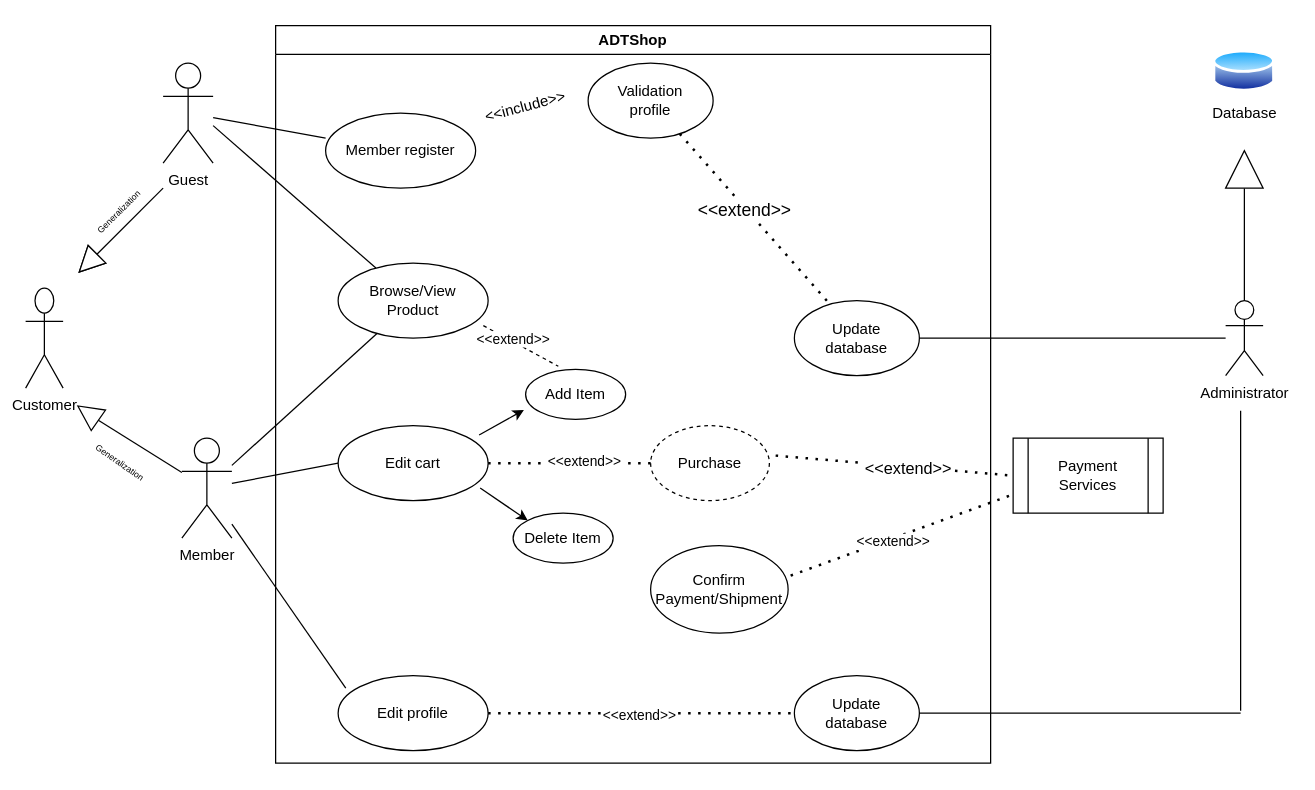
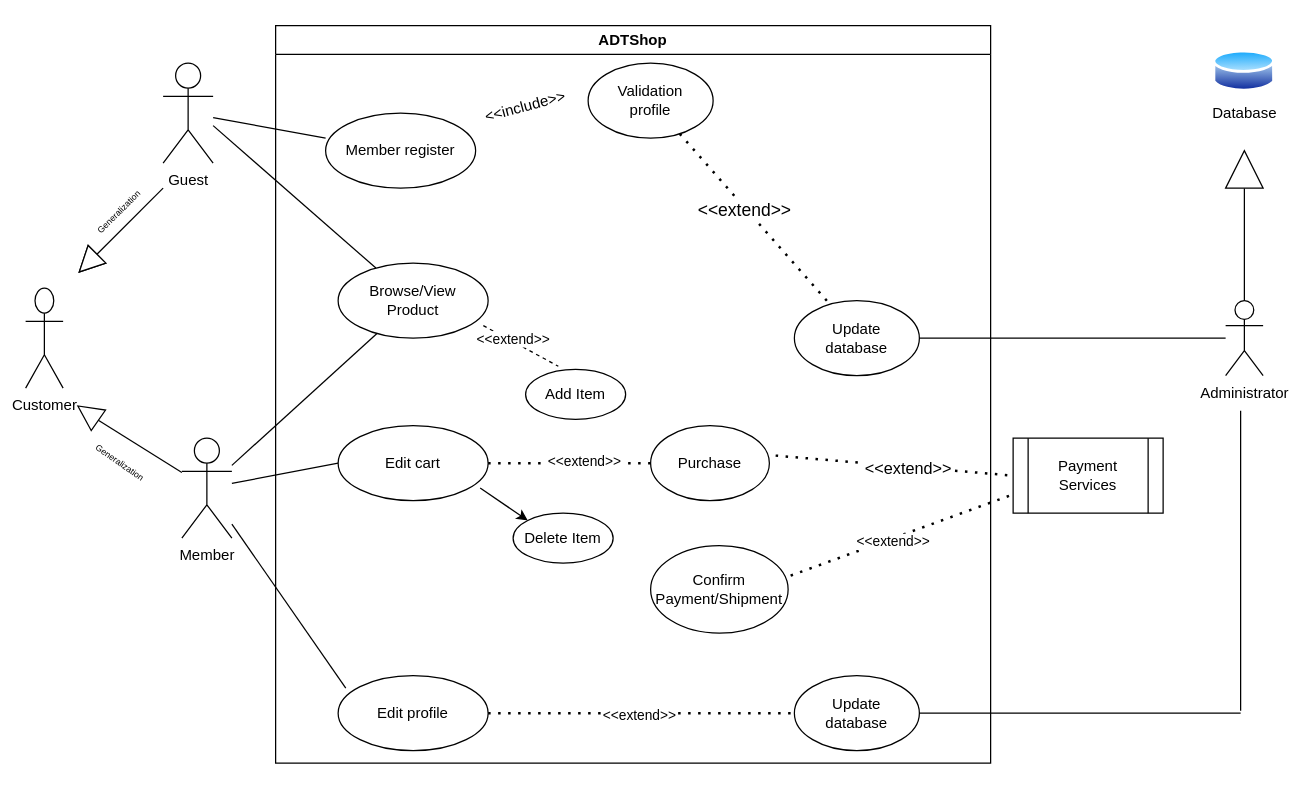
  <mxCell id="0" />
  <mxCell id="1" parent="0" />
  <mxCell id="2" value="Customer" style="shape=umlActor;verticalLabelPosition=bottom;verticalAlign=top;html=1;outlineConnect=0;" vertex="1" parent="1"><mxGeometry x="20" y="230" width="30" height="80" as="geometry" /></mxCell>
  <mxCell id="3" value="Guest" style="shape=umlActor;verticalLabelPosition=bottom;verticalAlign=top;html=1;outlineConnect=0;" vertex="1" parent="1"><mxGeometry x="130" y="50" width="40" height="80" as="geometry" /></mxCell>
  <mxCell id="4" value="Member" style="shape=umlActor;verticalLabelPosition=bottom;verticalAlign=top;html=1;outlineConnect=0;" vertex="1" parent="1"><mxGeometry x="145" y="350" width="40" height="80" as="geometry" /></mxCell>
  <mxCell id="5" value="" style="endArrow=none;html=1;rounded=0;" edge="1" parent="1" source="6"><mxGeometry width="50" height="50" relative="1" as="geometry"><mxPoint y="200" as="sourcePoint" x="80" /><mxPoint x="130" y="150" as="targetPoint" /></mxGeometry></mxCell>
  <mxCell id="6" value="" style="triangle;whiteSpace=wrap;html=1;rotation=-225;" vertex="1" parent="1"><mxGeometry x="60" y="200" width="20" height="20" as="geometry" /></mxCell>
  <mxCell id="7" value="" style="triangle;whiteSpace=wrap;html=1;rotation=-225;" vertex="1" parent="1"><mxGeometry x="60" y="200" width="20" height="20" as="geometry" /></mxCell>
  <mxCell id="8" value="" style="triangle;whiteSpace=wrap;html=1;rotation=-145;" vertex="1" parent="1"><mxGeometry x="60" y="320" width="20" height="20" as="geometry" /></mxCell>
  <mxCell id="9" value="" style="endArrow=none;html=1;rounded=0;exitX=0;exitY=0.5;exitDx=0;exitDy=0;" edge="1" parent="1" source="8" target="4"><mxGeometry width="50" height="50" relative="1" as="geometry"><mxPoint x="100" y="350" as="sourcePoint" /><mxPoint x="160" y="320" as="targetPoint" /></mxGeometry></mxCell>
  <mxCell id="10" value="Generalization" style="text;html=1;align=center;verticalAlign=middle;resizable=0;points=[];autosize=1;strokeColor=none;fillColor=none;rotation=35;fontSize=7;" vertex="1" parent="1"><mxGeometry x="60" y="360" width="70" height="20" as="geometry" /></mxCell>
  <mxCell id="11" value="Generalization" style="text;html=1;align=center;verticalAlign=middle;resizable=0;points=[];autosize=1;strokeColor=none;fillColor=none;rotation=-45;fontSize=7;" vertex="1" parent="1"><mxGeometry x="60" y="160" width="70" height="20" as="geometry" /></mxCell>
  <mxCell id="12" value="ADTShop" style="swimlane;whiteSpace=wrap;html=1;" vertex="1" parent="1"><mxGeometry x="220" y="20" width="572" height="590" as="geometry" /></mxCell>
  <mxCell id="13" value="Browse/View&lt;br&gt;Product" style="ellipse;whiteSpace=wrap;html=1;" vertex="1" parent="12"><mxGeometry x="50" y="190" width="120" height="60" as="geometry" /></mxCell>
  <mxCell id="14" value="Member register" style="ellipse;whiteSpace=wrap;html=1;" vertex="1" parent="12"><mxGeometry x="40" y="70" width="120" height="60" as="geometry" /></mxCell>
  <mxCell id="15" value="Validation&lt;br&gt;profile" style="ellipse;whiteSpace=wrap;html=1;" vertex="1" parent="12"><mxGeometry x="250" y="30" width="100" height="60" as="geometry" /></mxCell>
  <mxCell id="16" value="&amp;lt;&amp;lt;include&amp;gt;&amp;gt;" style="text;html=1;strokeColor=none;fillColor=none;align=center;verticalAlign=middle;whiteSpace=wrap;rounded=0;rotation=-15;" vertex="1" parent="12"><mxGeometry x="170" y="50" width="60" height="30" as="geometry" /></mxCell>
  <mxCell id="17" value="Update&lt;br&gt;database" style="ellipse;whiteSpace=wrap;html=1;" vertex="1" parent="12"><mxGeometry x="415" y="220" width="100" height="60" as="geometry" /></mxCell>
  <mxCell id="18" value="Edit profile" style="ellipse;whiteSpace=wrap;html=1;" vertex="1" parent="12"><mxGeometry x="50" y="520" width="120" height="60" as="geometry" /></mxCell>
  <mxCell id="19" value="Edit cart" style="ellipse;whiteSpace=wrap;html=1;" vertex="1" parent="12"><mxGeometry x="50" y="320" width="120" height="60" as="geometry" /></mxCell>
  <mxCell id="20" value="Add Item" style="ellipse;whiteSpace=wrap;html=1;" vertex="1" parent="12"><mxGeometry x="200" y="275" width="80" height="40" as="geometry" /></mxCell>
  <mxCell id="21" value="Delete Item" style="ellipse;whiteSpace=wrap;html=1;" vertex="1" parent="12"><mxGeometry x="190" y="390" width="80" height="40" as="geometry" /></mxCell>
- <mxCell id="22" value="" style="endArrow=classic;html=1;rounded=0;entryX=-0.017;entryY=0.813;entryDx=0;entryDy=0;exitX=0.94;exitY=0.125;exitDx=0;exitDy=0;entryPerimeter=0;exitPerimeter=0;" edge="1" parent="12" source="19" target="20"><mxGeometry width="50" height="50" relative="1" as="geometry"><mxPoint x="350" y="290" as="sourcePoint" /><mxPoint x="400" y="240" as="targetPoint" /></mxGeometry></mxCell>
  <mxCell id="23" value="" style="endArrow=classic;html=1;rounded=0;entryX=0;entryY=0;entryDx=0;entryDy=0;exitX=0.947;exitY=0.833;exitDx=0;exitDy=0;exitPerimeter=0;" edge="1" parent="12" source="19" target="21"><mxGeometry width="50" height="50" relative="1" as="geometry"><mxPoint x="350" y="290" as="sourcePoint" /><mxPoint x="170" y="400" as="targetPoint" /></mxGeometry></mxCell>
- <mxCell id="24" value="Purchase" style="ellipse;whiteSpace=wrap;html=1;dashed=1;" vertex="1" parent="12"><mxGeometry x="300" y="320" width="95" height="60" as="geometry" /></mxCell>
+ <mxCell id="24" value="Purchase" style="ellipse;whiteSpace=wrap;html=1;" vertex="1" parent="12"><mxGeometry x="300" y="320" width="95" height="60" as="geometry" /></mxCell>
  <mxCell id="25" value="" style="endArrow=none;dashed=1;html=1;rounded=0;entryX=0.327;entryY=-0.062;entryDx=0;entryDy=0;entryPerimeter=0;exitX=0.968;exitY=0.833;exitDx=0;exitDy=0;exitPerimeter=0;" edge="1" parent="12" source="13" target="20"><mxGeometry width="50" height="50" relative="1" as="geometry"><mxPoint x="173" y="220" as="sourcePoint" /><mxPoint x="260" y="79" as="targetPoint" /></mxGeometry></mxCell>
  <mxCell id="26" value="&amp;lt;&amp;lt;extend&amp;gt;&amp;gt;" style="edgeLabel;html=1;align=center;verticalAlign=middle;resizable=0;points=[];" vertex="1" connectable="0" parent="25"><mxGeometry x="-0.27" y="2" relative="1" as="geometry"><mxPoint as="offset" /></mxGeometry></mxCell>
  <mxCell id="27" value="" style="endArrow=none;dashed=1;html=1;dashPattern=1 3;strokeWidth=2;rounded=0;exitX=1;exitY=0.5;exitDx=0;exitDy=0;entryX=0;entryY=0.5;entryDx=0;entryDy=0;" edge="1" parent="12" source="19" target="24"><mxGeometry width="50" height="50" relative="1" as="geometry"><mxPoint x="350" y="290" as="sourcePoint" /><mxPoint x="400" y="240" as="targetPoint" /></mxGeometry></mxCell>
  <mxCell id="28" value="&amp;lt;&amp;lt;extend&amp;gt;&amp;gt;" style="edgeLabel;html=1;align=center;verticalAlign=middle;resizable=0;points=[];" vertex="1" connectable="0" parent="27"><mxGeometry x="0.172" y="2" relative="1" as="geometry"><mxPoint as="offset" /></mxGeometry></mxCell>
  <mxCell id="29" value="Confirm&lt;br&gt;Payment/Shipment" style="ellipse;whiteSpace=wrap;html=1;" vertex="1" parent="12"><mxGeometry x="300" y="416" width="110" height="70" as="geometry" /></mxCell>
  <mxCell id="30" value="" style="endArrow=none;dashed=1;html=1;dashPattern=1 3;strokeWidth=2;rounded=0;entryX=0;entryY=0.5;entryDx=0;entryDy=0;" edge="1" parent="12" target="48"><mxGeometry width="50" height="50" relative="1" as="geometry"><mxPoint x="400" y="344" as="sourcePoint" /><mxPoint x="580" y="332" as="targetPoint" /></mxGeometry></mxCell>
  <mxCell id="31" value="&lt;font style=&quot;font-size: 13px;&quot;&gt;&amp;lt;&amp;lt;extend&amp;gt;&amp;gt;&lt;/font&gt;" style="edgeLabel;html=1;align=center;verticalAlign=middle;resizable=0;points=[];" vertex="1" connectable="0" parent="30"><mxGeometry x="0.111" y="-1" relative="1" as="geometry"><mxPoint as="offset" /></mxGeometry></mxCell>
  <mxCell id="32" value="" style="endArrow=none;dashed=1;html=1;dashPattern=1 3;strokeWidth=2;rounded=0;entryX=0.295;entryY=0.069;entryDx=0;entryDy=0;entryPerimeter=0;" edge="1" parent="12" source="15" target="17"><mxGeometry width="50" height="50" relative="1" as="geometry"><mxPoint x="350" y="290" as="sourcePoint" /><mxPoint x="400" y="240" as="targetPoint" /></mxGeometry></mxCell>
  <mxCell id="33" value="&lt;font style=&quot;font-size: 14px;&quot;&gt;&amp;lt;&amp;lt;extend&amp;gt;&amp;gt;&lt;/font&gt;" style="edgeLabel;html=1;align=center;verticalAlign=middle;resizable=0;points=[];" vertex="1" connectable="0" parent="32"><mxGeometry x="-0.122" y="-2" relative="1" as="geometry"><mxPoint as="offset" /></mxGeometry></mxCell>
  <mxCell id="34" value="Update&lt;br&gt;database" style="ellipse;whiteSpace=wrap;html=1;" vertex="1" parent="12"><mxGeometry x="415" y="520" width="100" height="60" as="geometry" /></mxCell>
  <mxCell id="35" value="" style="endArrow=none;dashed=1;html=1;dashPattern=1 3;strokeWidth=2;rounded=0;exitX=1;exitY=0.5;exitDx=0;exitDy=0;entryX=0;entryY=0.5;entryDx=0;entryDy=0;" edge="1" parent="12" source="18" target="34"><mxGeometry width="50" height="50" relative="1" as="geometry"><mxPoint x="350" y="540" as="sourcePoint" /><mxPoint x="470" y="550" as="targetPoint" /></mxGeometry></mxCell>
  <mxCell id="36" value="&amp;lt;&amp;lt;extend&amp;gt;&amp;gt;" style="edgeLabel;html=1;align=center;verticalAlign=middle;resizable=0;points=[];" vertex="1" connectable="0" parent="35"><mxGeometry x="-0.021" y="-1" relative="1" as="geometry"><mxPoint as="offset" /></mxGeometry></mxCell>
  <mxCell id="37" value="Administrator" style="shape=umlActor;verticalLabelPosition=bottom;verticalAlign=top;html=1;outlineConnect=0;" vertex="1" parent="1"><mxGeometry x="980" y="240" width="30" height="60" as="geometry" /></mxCell>
  <mxCell id="38" value="" style="endArrow=none;html=1;rounded=0;entryX=0;entryY=0.333;entryDx=0;entryDy=0;entryPerimeter=0;" edge="1" parent="1" source="3" target="14"><mxGeometry width="50" height="50" relative="1" as="geometry"><mxPoint x="260" y="120" as="sourcePoint" /><mxPoint x="310" y="70" as="targetPoint" /></mxGeometry></mxCell>
  <mxCell id="39" value="" style="endArrow=none;html=1;rounded=0;" edge="1" parent="1" target="13"><mxGeometry width="50" height="50" relative="1" as="geometry"><mxPoint x="170" y="100" as="sourcePoint" /><mxPoint x="280" y="110" as="targetPoint" /></mxGeometry></mxCell>
  <mxCell id="40" value="" style="endArrow=none;html=1;rounded=0;" edge="1" parent="1" source="4" target="13"><mxGeometry width="50" height="50" relative="1" as="geometry"><mxPoint x="260" y="390" as="sourcePoint" /><mxPoint x="310" y="340" as="targetPoint" /></mxGeometry></mxCell>
  <mxCell id="41" value="" style="endArrow=none;html=1;rounded=0;exitX=1;exitY=0.5;exitDx=0;exitDy=0;" edge="1" parent="1" source="17" target="37"><mxGeometry width="50" height="50" relative="1" as="geometry"><mxPoint x="530" y="290" as="sourcePoint" /><mxPoint x="580" y="240" as="targetPoint" /></mxGeometry></mxCell>
  <mxCell id="42" value="" style="endArrow=none;html=1;rounded=0;entryX=0.5;entryY=0;entryDx=0;entryDy=0;entryPerimeter=0;exitX=0;exitY=0.5;exitDx=0;exitDy=0;exitPerimeter=0;" edge="1" parent="1" source="44" target="37"><mxGeometry width="50" height="50" relative="1" as="geometry"><mxPoint x="995" y="160" as="sourcePoint" /><mxPoint x="580" y="240" as="targetPoint" /></mxGeometry></mxCell>
  <mxCell id="43" value="" style="image;aspect=fixed;perimeter=ellipsePerimeter;html=1;align=center;shadow=0;dashed=0;spacingTop=3;image=img/lib/active_directory/database.svg;" vertex="1" parent="1"><mxGeometry x="970" y="38" width="50" height="37" as="geometry" /></mxCell>
  <mxCell id="44" value="" style="triangle;whiteSpace=wrap;html=1;rotation=-90;" vertex="1" parent="1"><mxGeometry x="980" y="120" width="30" height="30" as="geometry" /></mxCell>
  <mxCell id="45" value="Database&lt;br&gt;" style="text;html=1;align=center;verticalAlign=middle;resizable=0;points=[];autosize=1;strokeColor=none;fillColor=none;" vertex="1" parent="1"><mxGeometry x="960" y="75" width="70" height="30" as="geometry" /></mxCell>
  <mxCell id="46" value="" style="endArrow=none;html=1;rounded=0;entryX=0;entryY=0.5;entryDx=0;entryDy=0;" edge="1" parent="1" source="4" target="19"><mxGeometry width="50" height="50" relative="1" as="geometry"><mxPoint x="570" y="310" as="sourcePoint" /><mxPoint x="620" y="260" as="targetPoint" /></mxGeometry></mxCell>
  <mxCell id="47" value="" style="endArrow=none;html=1;rounded=0;entryX=0.051;entryY=0.167;entryDx=0;entryDy=0;entryPerimeter=0;" edge="1" parent="1" source="4" target="18"><mxGeometry width="50" height="50" relative="1" as="geometry"><mxPoint x="180" y="400" as="sourcePoint" /><mxPoint x="620" y="260" as="targetPoint" /></mxGeometry></mxCell>
  <mxCell id="48" value="Payment&lt;br&gt;Services" style="shape=process;whiteSpace=wrap;html=1;backgroundOutline=1;" vertex="1" parent="1"><mxGeometry x="810" y="350" width="120" height="60" as="geometry" /></mxCell>
  <mxCell id="49" value="" style="endArrow=none;html=1;rounded=0;exitX=1;exitY=0.5;exitDx=0;exitDy=0;" edge="1" parent="1" source="34"><mxGeometry width="50" height="50" relative="1" as="geometry"><mxPoint x="620" y="414" as="sourcePoint" /><mxPoint x="992" y="570" as="targetPoint" /></mxGeometry></mxCell>
  <mxCell id="50" value="" style="endArrow=none;html=1;rounded=0;" edge="1" parent="1"><mxGeometry width="50" height="50" relative="1" as="geometry"><mxPoint x="992" y="328" as="sourcePoint" /><mxPoint x="992" y="568" as="targetPoint" /></mxGeometry></mxCell>
  <mxCell id="51" value="" style="endArrow=none;dashed=1;html=1;dashPattern=1 3;strokeWidth=2;rounded=0;entryX=0;entryY=0.75;entryDx=0;entryDy=0;" edge="1" parent="1" target="48"><mxGeometry width="50" height="50" relative="1" as="geometry"><mxPoint x="632" y="460" as="sourcePoint" /><mxPoint x="670" y="364" as="targetPoint" /></mxGeometry></mxCell>
  <mxCell id="52" value="&amp;lt;&amp;lt;extend&amp;gt;&amp;gt;" style="edgeLabel;html=1;align=center;verticalAlign=middle;resizable=0;points=[];" vertex="1" connectable="0" parent="51"><mxGeometry x="-0.089" y="-2" relative="1" as="geometry"><mxPoint as="offset" /></mxGeometry></mxCell>
